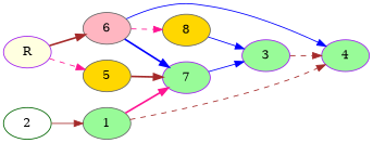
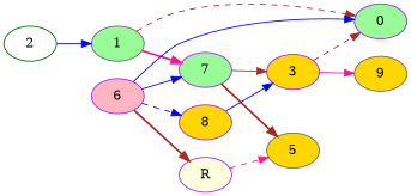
  digraph {
    rankdir=LR
    node [color=purple fillcolor=gold style=filled]
    edge [color=brown style=solid]
    1 [color=gray40 fillcolor=palegreen]
-   4 [fillcolor=palegreen]
+   4 [fillcolor=palegreen label=0]
    7 [fillcolor=palegreen]
-   3 [fillcolor=palegreen]
+   3
    5 [color=gray40]
    2 [color=darkgreen fillcolor=white]
-   6 [color=gray40 fillcolor=lightpink]
-   8 [color=gray40]
+   9 [color=gray40]
+   6 [fillcolor=lightpink]
+   8
    R [fillcolor=lightyellow]
    1 -> 4 [style=dashed]
    1 -> 7 [color=deeppink style=bold]
-   7 -> 3 [color=blue]
-   5 -> 7 [style=bold]
+   7 -> 3
+   7 -> 5 [style=bold]
    3 -> 4 [style=dashed]
-   2 -> 1
+   3 -> 9 [color=deeppink]
+   2 -> 1 [color=blue]
    6 -> 4 [color=blue]
-   6 -> 7 [color=blue style=bold]
-   6 -> 8 [color=deeppink style=dashed]
+   6 -> 7 [color=blue]
+   6 -> 8 [color=blue style=dashed]
    8 -> 3 [color=blue]
    R -> 5 [color=deeppink style=dashed]
-   R -> 6 [style=bold]
+   6 -> R [style=bold]
  }
